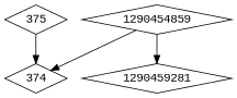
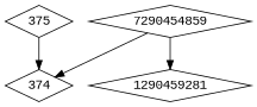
  strict digraph {
    fontname="Liberation Mono"
    node [fontname="Liberation Mono" shape=diamond]
    edge [fontname="Liberation Mono"]
    375
    374
-   1290454859
+   1290454859 [label=7290454859]
    1290459281
    375 -> 374
    1290454859 -> 374
    1290454859 -> 1290459281
  }
